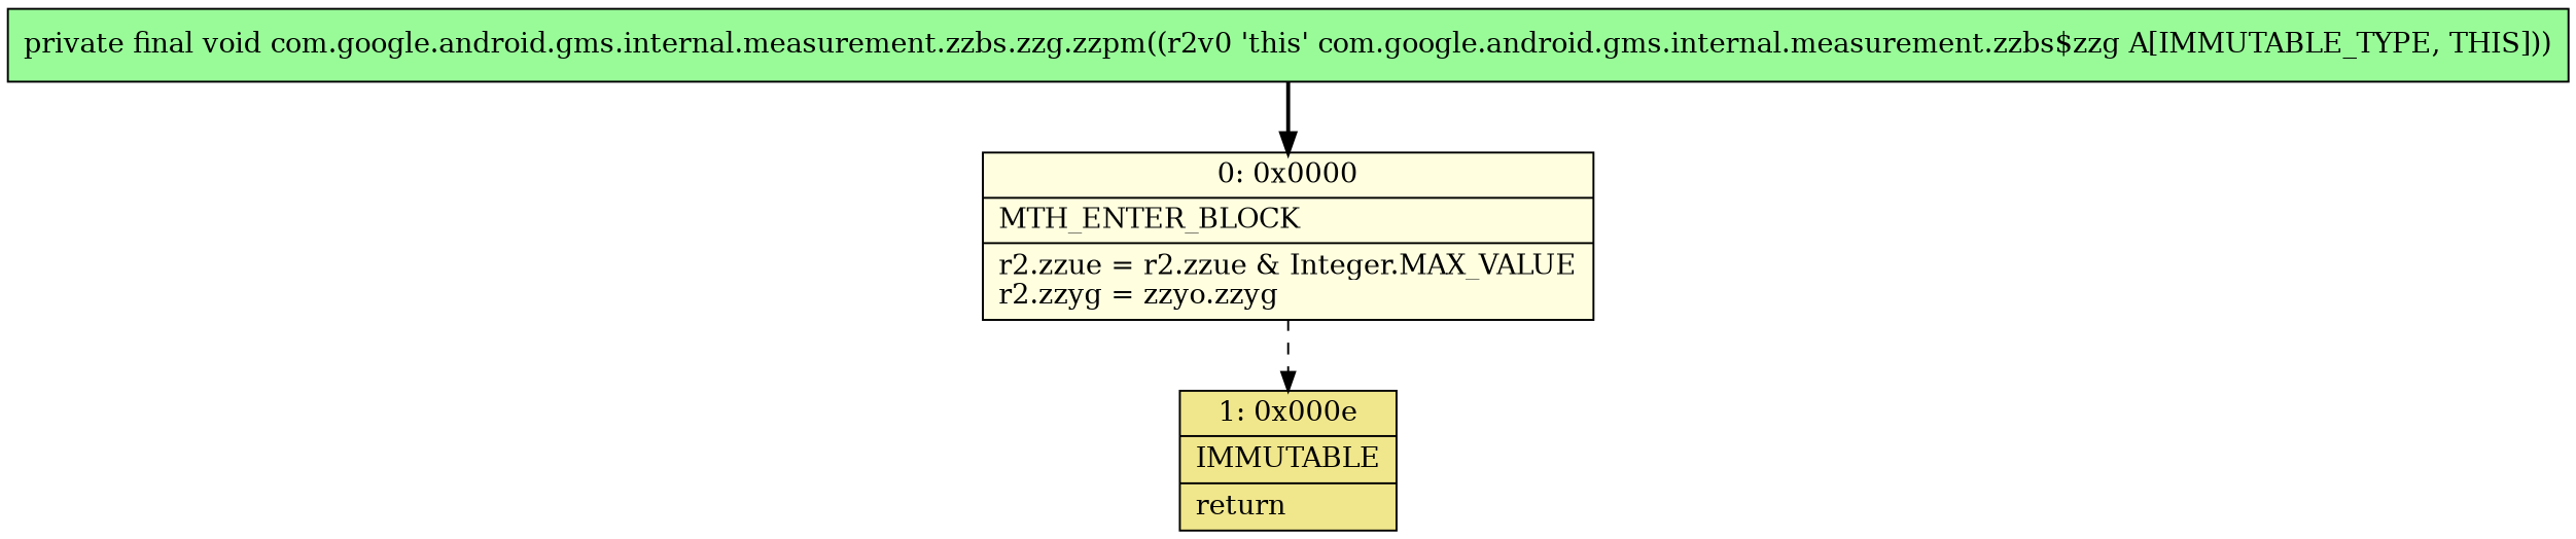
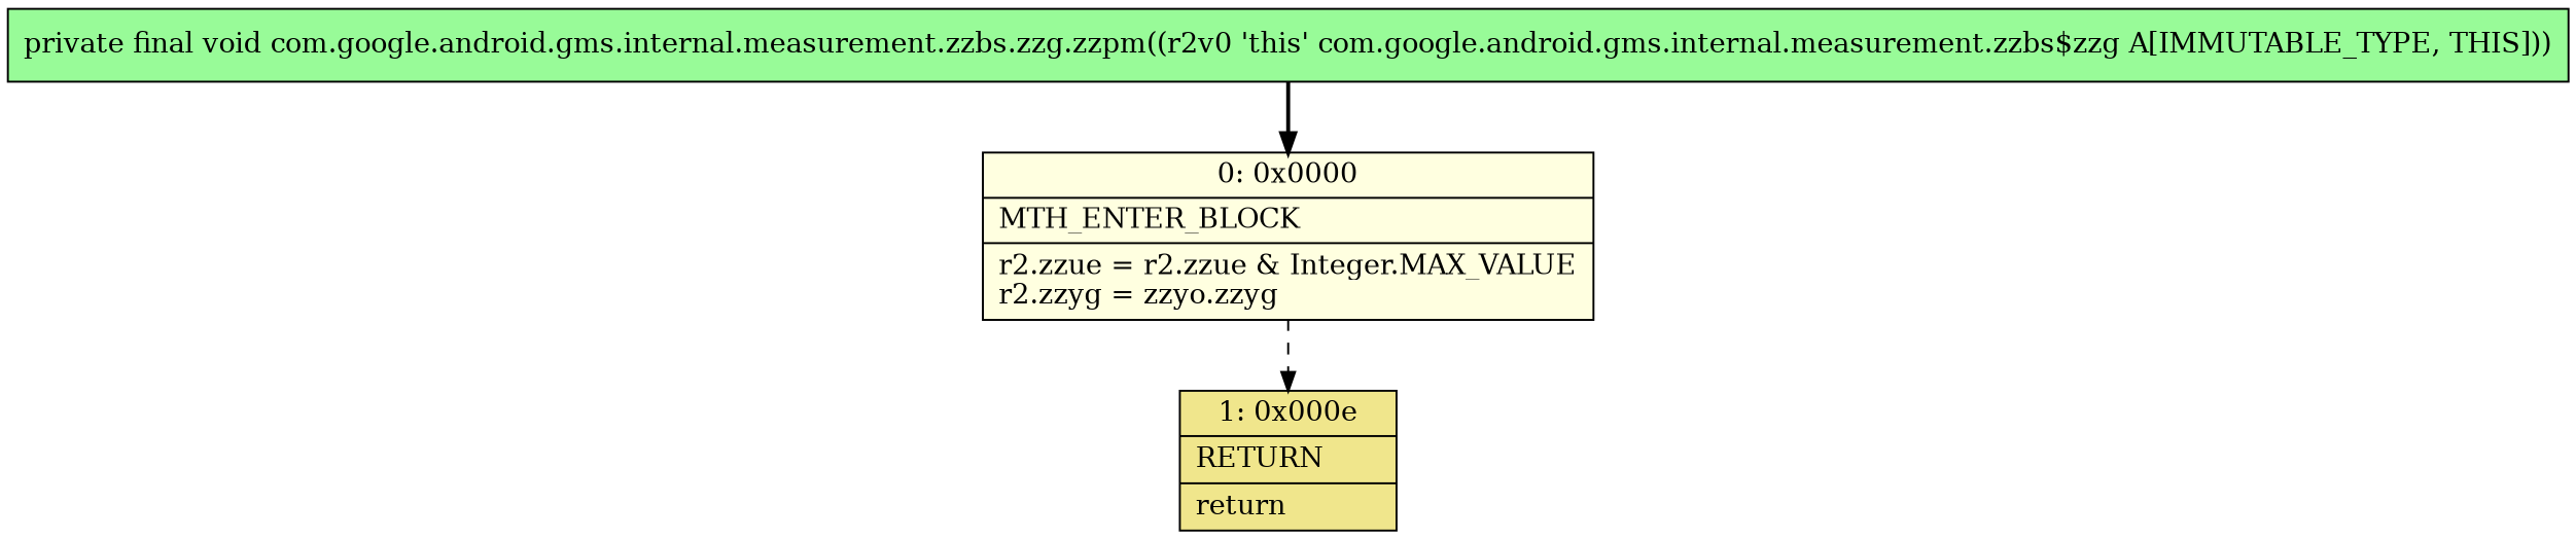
  digraph {
    node [shape=record style=filled]
    n1 [label="{0\:\ 0x0000|MTH_ENTER_BLOCK\l|r2.zzue = r2.zzue & Integer.MAX_VALUE\lr2.zzyg = zzyo.zzyg\l}" fillcolor=lightyellow]
-   n2 [label="{1\:\ 0x000e|IMMUTABLE\l|return\l}" fillcolor=khaki]
+   n2 [label="{1\:\ 0x000e|RETURN\l|return\l}" fillcolor=khaki]
    n3 [label="{private final void com.google.android.gms.internal.measurement.zzbs.zzg.zzpm((r2v0 'this' com.google.android.gms.internal.measurement.zzbs$zzg A[IMMUTABLE_TYPE, THIS])) }" fillcolor=palegreen]
    n1 -> n2 [style=dashed]
    n3 -> n1 [style=bold]
  }
